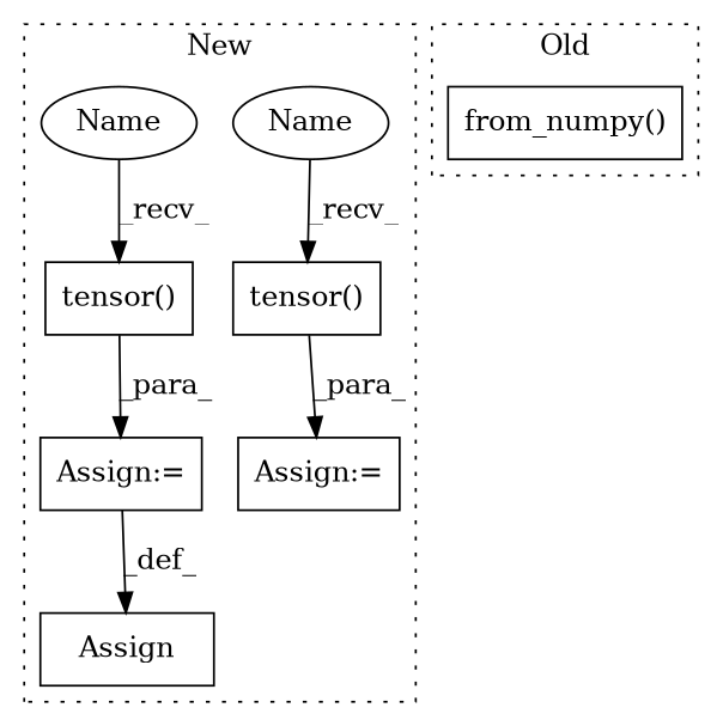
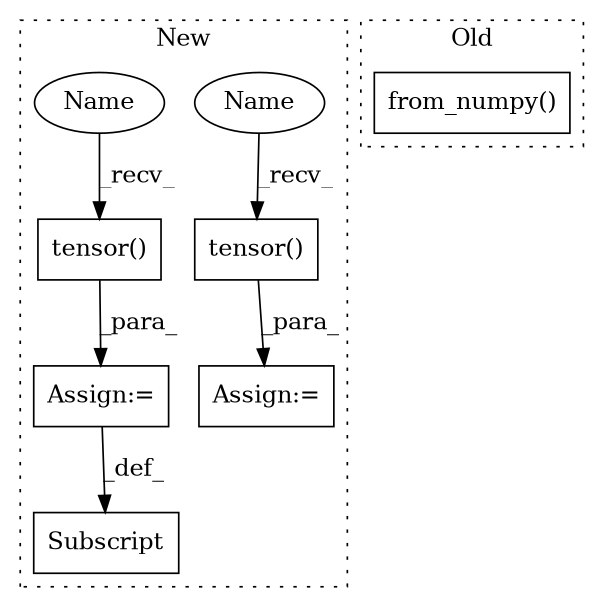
  digraph {
    node [a=75 l=3 shape=box]
    n1 [l="13,22" label="tensor()" s="4087,4106"]
    n2 [a=68 label="Assign:=" s=4084]
    n3 [l="13,24" label="tensor()" s="4435,4469"]
-   n4 [a=63 l="16,0" label=Assign s="4416,0"]
+   n4 [a=63 l="16,0" label=Subscript s="4416,0"]
    n5 [a=68 label="Assign:=" s=4432]
    n6 [a=87 l=5 label=Name s=4087 shape=ellipse]
    n7 [a=87 l=5 label=Name s=4435 shape=ellipse]
    n8 [l="17,1" label="from_numpy()" s="4126,4150"]
    subgraph cluster_1 {
      label=New
      style=dotted
      n1
      n2
      n3
      n4
      n5
      n6
      n7
    }
    subgraph cluster_2 {
      label=Old
      style=dotted
      n8
    }
    n1 -> n2 [label=_para_]
    n3 -> n5 [label=_para_]
    n5 -> n4 [label=_def_]
    n6 -> n1 [label=_recv_]
    n7 -> n3 [label=_recv_]
  }
